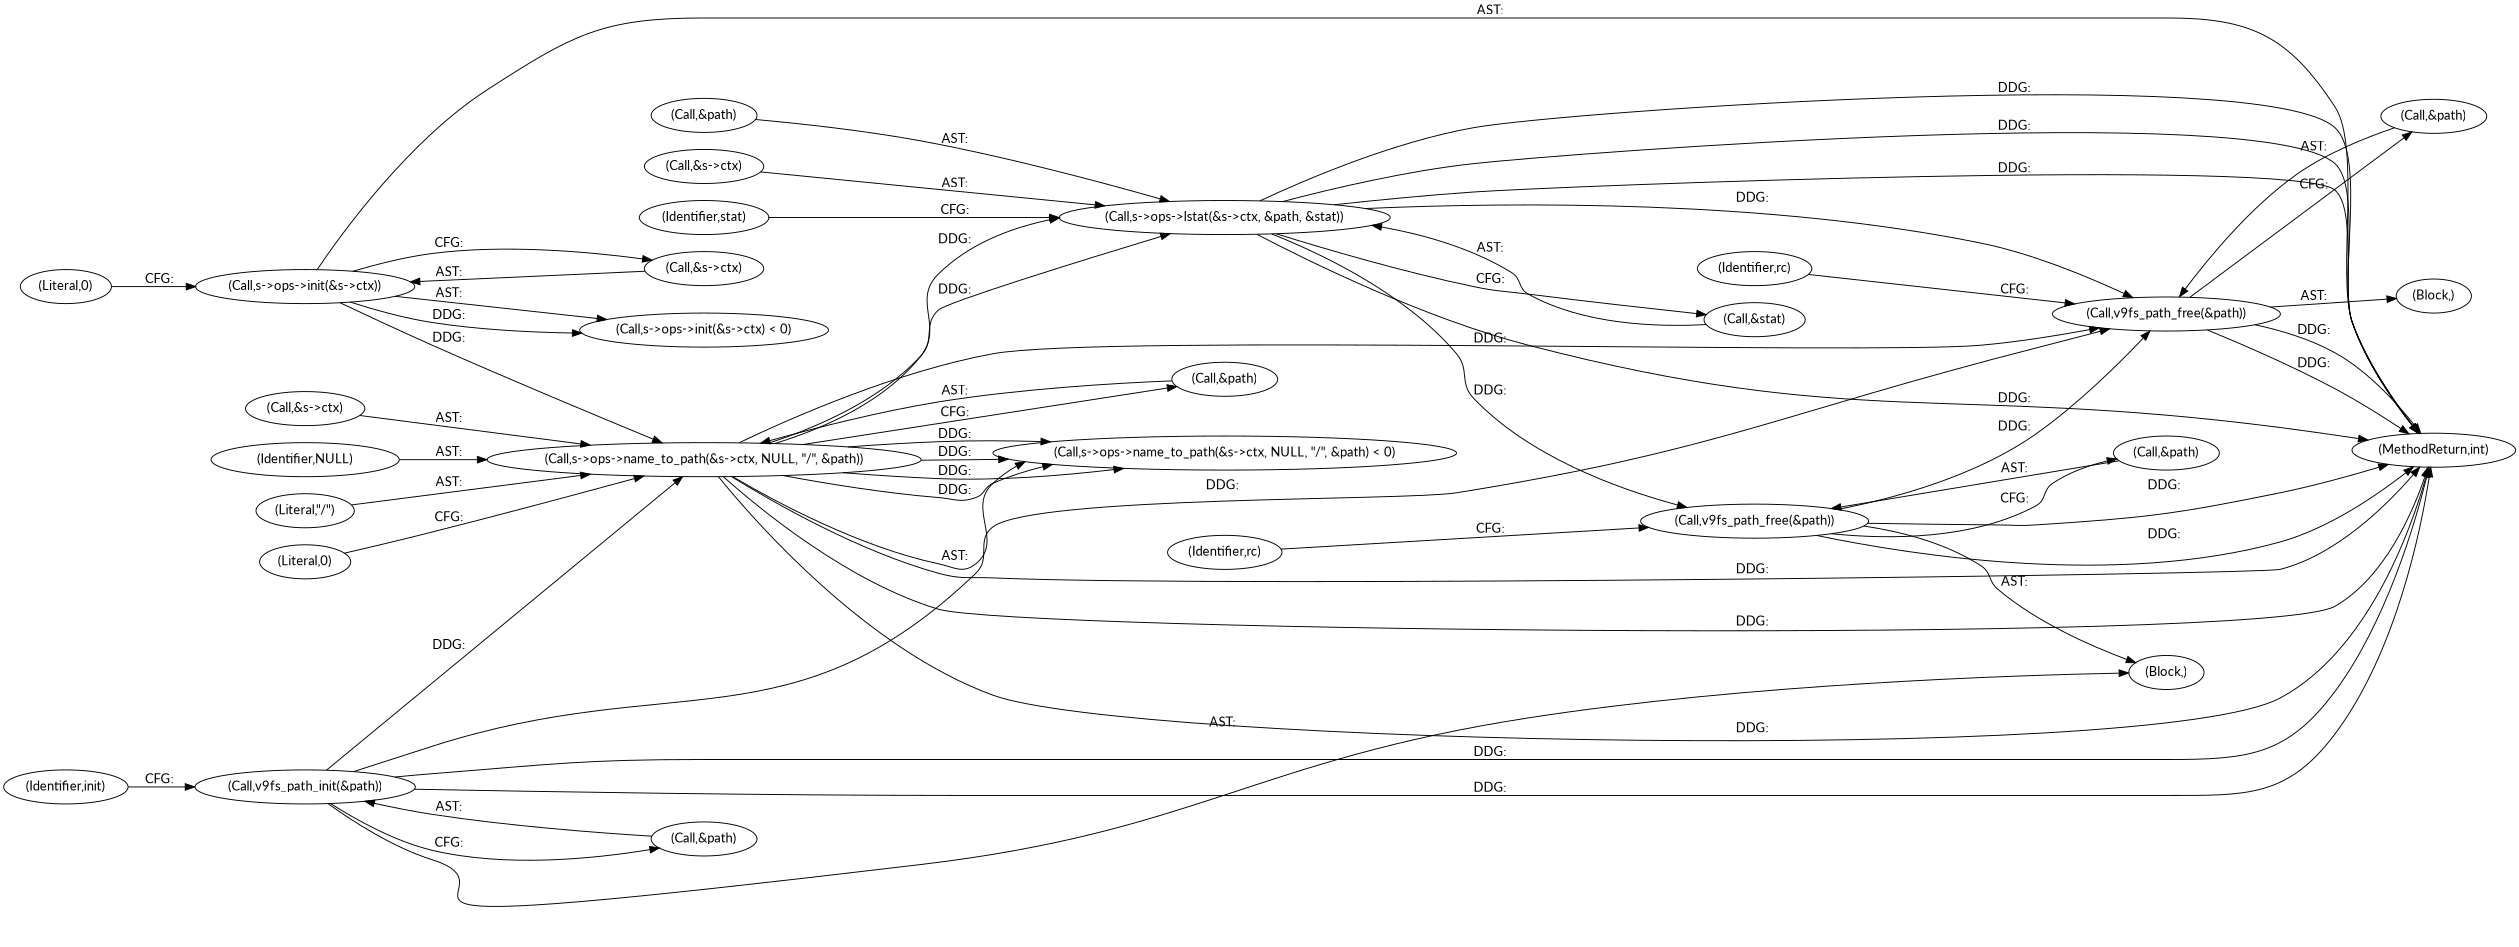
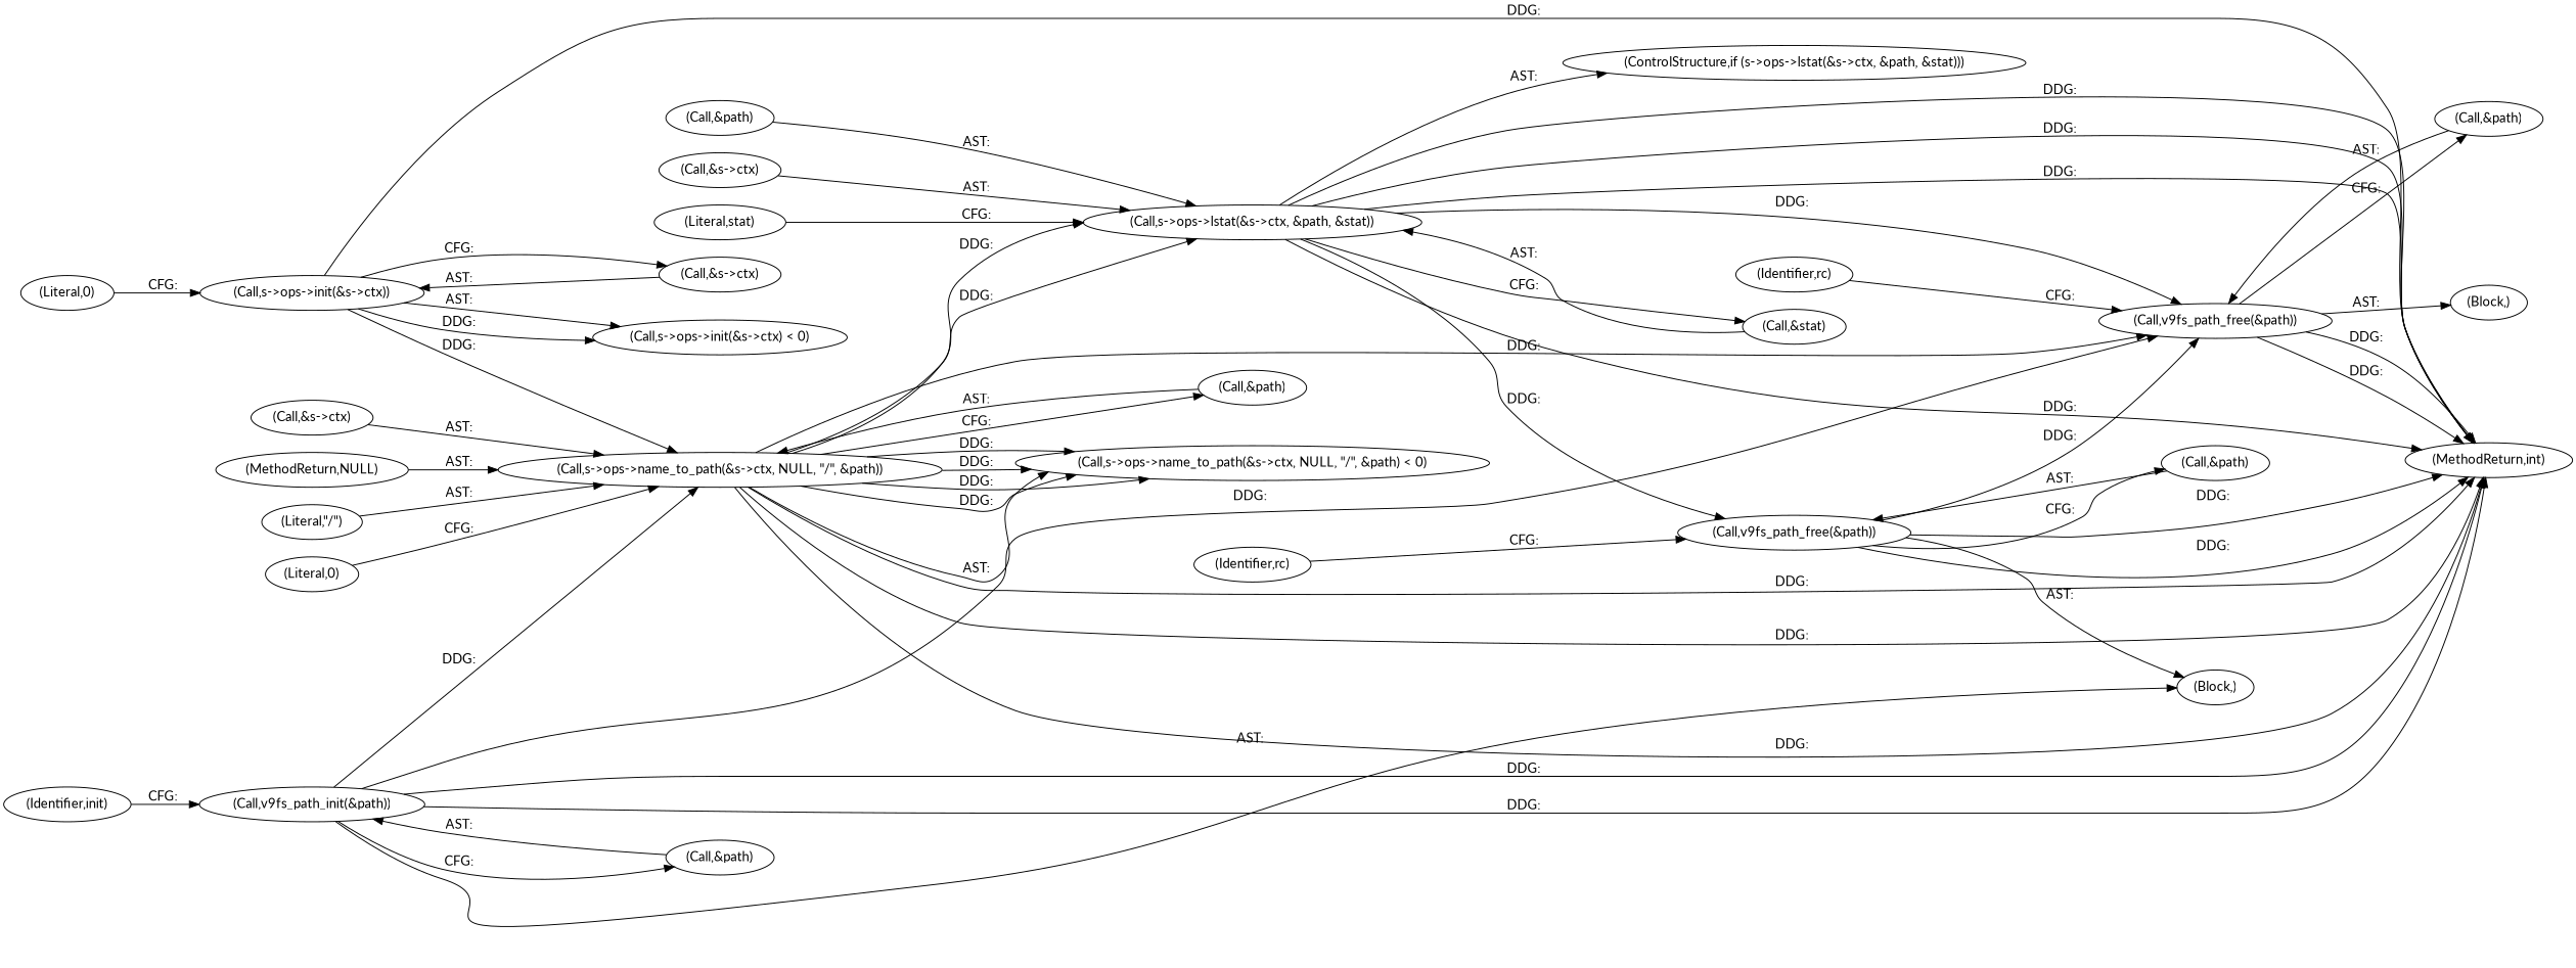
  digraph {
    fontname=Lato
    rankdir=LR
    node [fontname=Lato]
    edge [fontname=Lato]
    n1 [label="(Call,v9fs_path_free(&path))"]
    n2 [label="(MethodReturn,int)"]
    n3 [label="(Call,&path)"]
    n4 [label="(Block,)"]
    n5 [label="(Call,s->ops->name_to_path(&s->ctx, NULL, \"/\", &path))"]
    n6 [label="(Call,s->ops->lstat(&s->ctx, &path, &stat))"]
    n7 [label="(Call,&path)"]
    n8 [label="(Call,s->ops->name_to_path(&s->ctx, NULL, \"/\", &path) < 0)"]
    n9 [label="(Call,v9fs_path_free(&path))"]
    n10 [label="(Call,&stat)"]
+   n11 [label="(ControlStructure,if (s->ops->lstat(&s->ctx, &path, &stat)))"]
    n12 [label="(Call,s->ops->init(&s->ctx))"]
    n13 [label="(Call,&s->ctx)"]
    n14 [label="(Call,s->ops->init(&s->ctx) < 0)"]
    n15 [label="(Call,v9fs_path_init(&path))"]
    n16 [label="(Call,&path)"]
    n17 [label="(Block,)"]
    n18 [label="(Call,&path)"]
    n19 [label="(Identifier,rc)"]
    n20 [label="(Identifier,rc)"]
    n21 [label="(Literal,0)"]
    n22 [label="(Identifier,init)"]
-   n23 [label="(Identifier,stat)"]
+   n23 [label="(Literal,stat)"]
    n24 [label="(Call,&path)"]
    n25 [label="(Call,&s->ctx)"]
    n26 [label="(Call,&s->ctx)"]
-   n27 [label="(Identifier,NULL)"]
+   n27 [label="(MethodReturn,NULL)"]
    n28 [label="(Literal,\"/\")"]
    n29 [label="(Literal,0)"]
    n1 -> n2 [label="DDG: "]
    n1 -> n2 [label="DDG: "]
    n1 -> n3 [label="CFG: "]
    n1 -> n4 [label="AST: "]
    n3 -> n1 [label="AST: "]
    n5 -> n1 [label="DDG: "]
    n5 -> n2 [label="DDG: "]
    n5 -> n2 [label="DDG: "]
    n5 -> n2 [label="DDG: "]
    n5 -> n6 [label="DDG: "]
    n5 -> n6 [label="DDG: "]
    n5 -> n7 [label="CFG: "]
    n5 -> n8 [label="AST: "]
    n5 -> n8 [label="DDG: "]
    n5 -> n8 [label="DDG: "]
    n5 -> n8 [label="DDG: "]
    n5 -> n8 [label="DDG: "]
    n6 -> n1 [label="DDG: "]
    n6 -> n2 [label="DDG: "]
    n6 -> n2 [label="DDG: "]
    n6 -> n2 [label="DDG: "]
    n6 -> n2 [label="DDG: "]
    n6 -> n9 [label="DDG: "]
    n6 -> n10 [label="CFG: "]
+   n6 -> n11 [label="AST: "]
    n7 -> n5 [label="AST: "]
    n9 -> n1 [label="DDG: "]
    n9 -> n2 [label="DDG: "]
    n9 -> n2 [label="DDG: "]
    n9 -> n17 [label="AST: "]
    n9 -> n18 [label="CFG: "]
    n10 -> n6 [label="AST: "]
-   n12 -> n2 [label="AST: "]
+   n12 -> n2 [label="DDG: "]
    n12 -> n5 [label="DDG: "]
    n12 -> n13 [label="CFG: "]
    n12 -> n14 [label="AST: "]
    n12 -> n14 [label="DDG: "]
    n13 -> n12 [label="AST: "]
    n15 -> n1 [label="DDG: "]
    n15 -> n2 [label="DDG: "]
    n15 -> n2 [label="DDG: "]
    n15 -> n5 [label="DDG: "]
    n15 -> n16 [label="CFG: "]
    n15 -> n17 [label="AST: "]
    n16 -> n15 [label="AST: "]
    n18 -> n9 [label="AST: "]
    n19 -> n9 [label="CFG: "]
    n20 -> n1 [label="CFG: "]
    n21 -> n5 [label="CFG: "]
    n22 -> n15 [label="CFG: "]
    n23 -> n6 [label="CFG: "]
    n24 -> n6 [label="AST: "]
    n25 -> n6 [label="AST: "]
    n26 -> n5 [label="AST: "]
    n27 -> n5 [label="AST: "]
    n28 -> n5 [label="AST: "]
    n29 -> n12 [label="CFG: "]
  }
